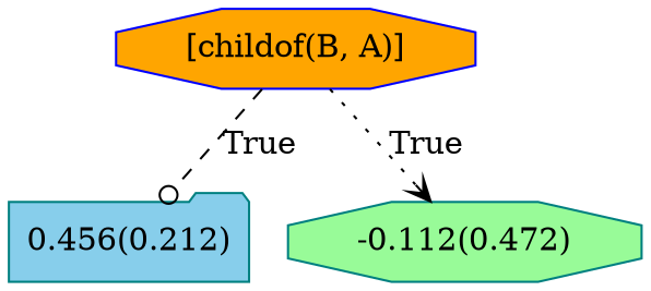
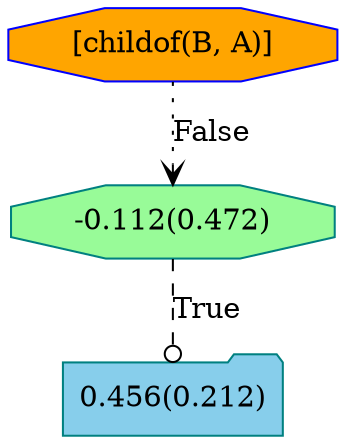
  digraph {
    node [color=teal shape=octagon style=filled]
    n1 [color=blue fillcolor=orange label="[childof(B, A)]"]
    n2 [fillcolor=skyblue label="0.456(0.212)" shape=folder]
    n3 [fillcolor=palegreen label="-0.112(0.472)"]
-   n1 -> n2 [arrowhead=odot label=True style=dashed]
-   n1 -> n3 [arrowhead=vee label=True style=dotted]
+   n3 -> n2 [arrowhead=odot label=True style=dashed]
+   n1 -> n3 [arrowhead=vee label=False style=dotted]
  }
